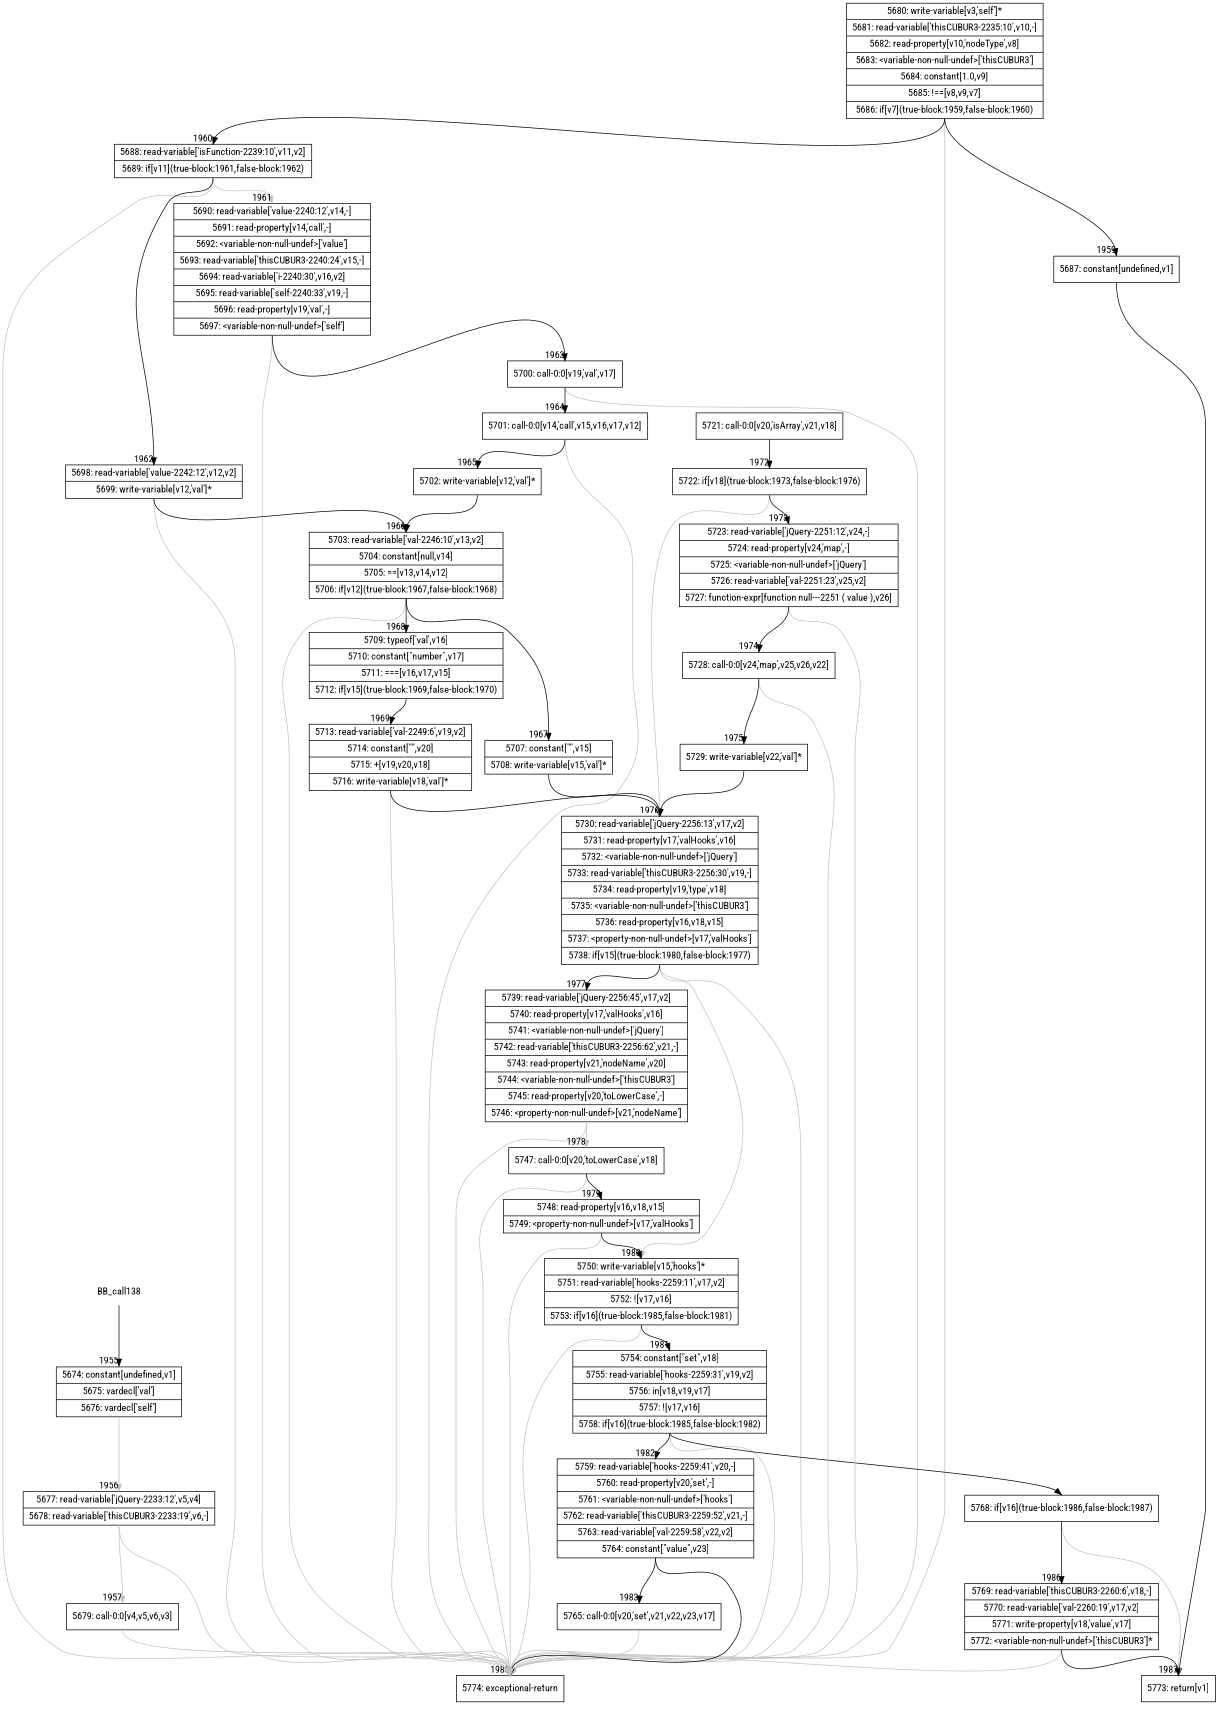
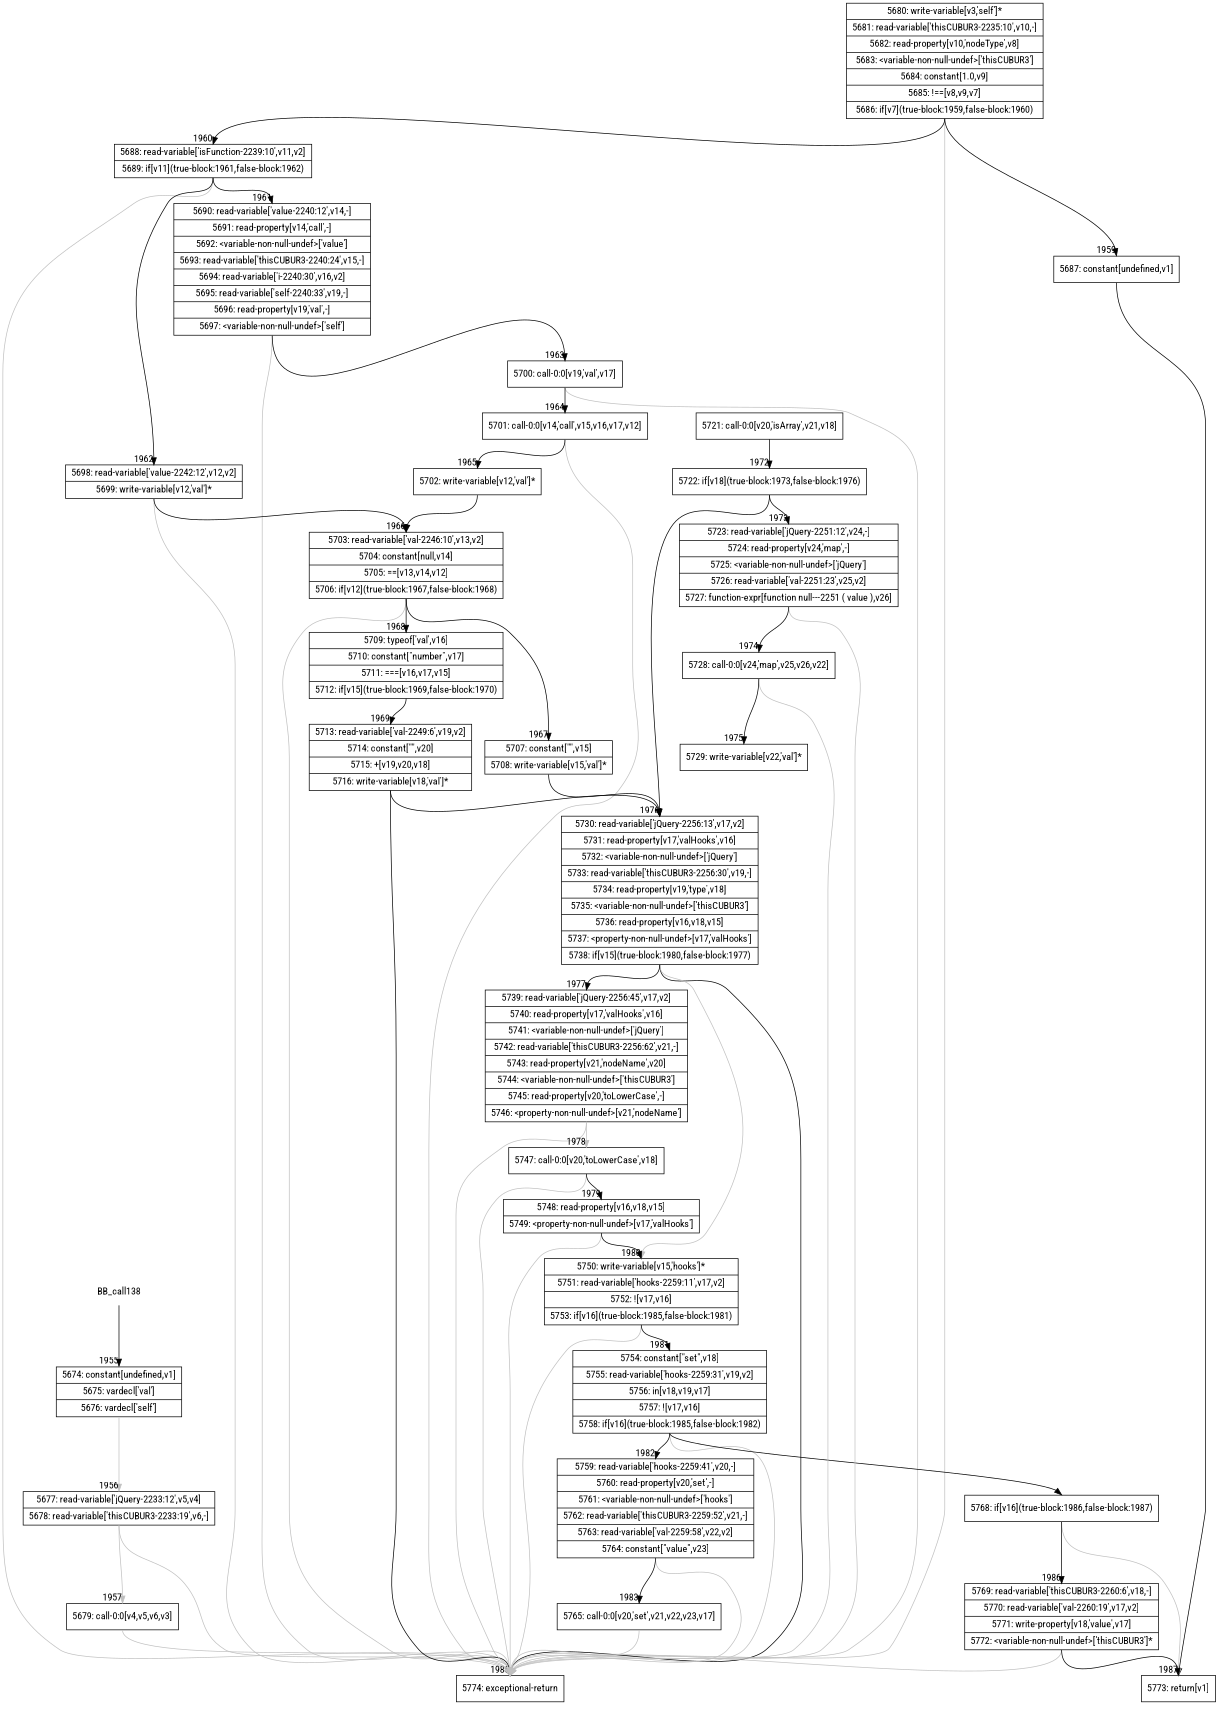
  digraph {
    fontname="Roboto Condensed"
    rankdir=TD
    node [fontname="Roboto Condensed" shape=record]
    edge [fontname="Roboto Condensed" headport=n tailport=s]
    n1 [label=BB_call138 shape=none]
    n2 [label="{5674: constant[undefined,v1]|5675: vardecl['val']|5676: vardecl['self']}"]
    n3 [label="{5677: read-variable['jQuery-2233:12',v5,v4]|5678: read-variable['thisCUBUR3-2233:19',v6,-]}"]
    n4 [label="{5679: call-0:0[v4,v5,v6,v3]}"]
    n5 [label="{5774: exceptional-return}"]
    n6 [label="{5680: write-variable[v3,'self']*|5681: read-variable['thisCUBUR3-2235:10',v10,-]|5682: read-property[v10,'nodeType',v8]|5683: \<variable-non-null-undef\>['thisCUBUR3']|5684: constant[1.0,v9]|5685: !==[v8,v9,v7]|5686: if[v7](true-block:1959,false-block:1960)}"]
    n7 [label="{5687: constant[undefined,v1]}"]
    n8 [label="{5688: read-variable['isFunction-2239:10',v11,v2]|5689: if[v11](true-block:1961,false-block:1962)}"]
    n9 [label="{5773: return[v1]}"]
    n10 [label="{5690: read-variable['value-2240:12',v14,-]|5691: read-property[v14,'call',-]|5692: \<variable-non-null-undef\>['value']|5693: read-variable['thisCUBUR3-2240:24',v15,-]|5694: read-variable['i-2240:30',v16,v2]|5695: read-variable['self-2240:33',v19,-]|5696: read-property[v19,'val',-]|5697: \<variable-non-null-undef\>['self']}"]
    n11 [label="{5698: read-variable['value-2242:12',v12,v2]|5699: write-variable[v12,'val']*}"]
    n12 [label="{5700: call-0:0[v19,'val',v17]}"]
    n13 [label="{5703: read-variable['val-2246:10',v13,v2]|5704: constant[null,v14]|5705: ==[v13,v14,v12]|5706: if[v12](true-block:1967,false-block:1968)}"]
    n14 [label="{5701: call-0:0[v14,'call',v15,v16,v17,v12]}"]
    n15 [label="{5707: constant[\"\",v15]|5708: write-variable[v15,'val']*}"]
    n16 [label="{5709: typeof['val',v16]|5710: constant[\"number\",v17]|5711: ===[v16,v17,v15]|5712: if[v15](true-block:1969,false-block:1970)}"]
    n17 [label="{5702: write-variable[v12,'val']*}"]
    n18 [label="{5730: read-variable['jQuery-2256:13',v17,v2]|5731: read-property[v17,'valHooks',v16]|5732: \<variable-non-null-undef\>['jQuery']|5733: read-variable['thisCUBUR3-2256:30',v19,-]|5734: read-property[v19,'type',v18]|5735: \<variable-non-null-undef\>['thisCUBUR3']|5736: read-property[v16,v18,v15]|5737: \<property-non-null-undef\>[v17,'valHooks']|5738: if[v15](true-block:1980,false-block:1977)}"]
    n19 [label="{5713: read-variable['val-2249:6',v19,v2]|5714: constant[\"\",v20]|5715: +[v19,v20,v18]|5716: write-variable[v18,'val']*}"]
    n20 [label="{5750: write-variable[v15,'hooks']*|5751: read-variable['hooks-2259:11',v17,v2]|5752: ![v17,v16]|5753: if[v16](true-block:1985,false-block:1981)}"]
    n21 [label="{5739: read-variable['jQuery-2256:45',v17,v2]|5740: read-property[v17,'valHooks',v16]|5741: \<variable-non-null-undef\>['jQuery']|5742: read-variable['thisCUBUR3-2256:62',v21,-]|5743: read-property[v21,'nodeName',v20]|5744: \<variable-non-null-undef\>['thisCUBUR3']|5745: read-property[v20,'toLowerCase',-]|5746: \<property-non-null-undef\>[v21,'nodeName']}"]
    n22 [label="{5754: constant[\"set\",v18]|5755: read-variable['hooks-2259:31',v19,v2]|5756: in[v18,v19,v17]|5757: ![v17,v16]|5758: if[v16](true-block:1985,false-block:1982)}"]
    n23 [label="{5747: call-0:0[v20,'toLowerCase',v18]}"]
    n24 [label="{5721: call-0:0[v20,'isArray',v21,v18]}"]
    n25 [label="{5722: if[v18](true-block:1973,false-block:1976)}"]
    n26 [label="{5723: read-variable['jQuery-2251:12',v24,-]|5724: read-property[v24,'map',-]|5725: \<variable-non-null-undef\>['jQuery']|5726: read-variable['val-2251:23',v25,v2]|5727: function-expr[function null---2251 ( value ),v26]}"]
    n27 [label="{5728: call-0:0[v24,'map',v25,v26,v22]}"]
    n28 [label="{5729: write-variable[v22,'val']*}"]
    n29 [label="{5768: if[v16](true-block:1986,false-block:1987)}"]
    n30 [label="{5769: read-variable['thisCUBUR3-2260:6',v18,-]|5770: read-variable['val-2260:19',v17,v2]|5771: write-property[v18,'value',v17]|5772: \<variable-non-null-undef\>['thisCUBUR3']*}"]
    n31 [label="{5759: read-variable['hooks-2259:41',v20,-]|5760: read-property[v20,'set',-]|5761: \<variable-non-null-undef\>['hooks']|5762: read-variable['thisCUBUR3-2259:52',v21,-]|5763: read-variable['val-2259:58',v22,v2]|5764: constant[\"value\",v23]}"]
    n32 [label="{5748: read-property[v16,v18,v15]|5749: \<property-non-null-undef\>[v17,'valHooks']}"]
    n33 [label="{5765: call-0:0[v20,'set',v21,v22,v23,v17]}"]
    n1 -> n2 [headlabel="    1955"]
    n2 -> n3 [color=gray headlabel="      1956"]
    n3 -> n4 [color=gray headlabel="      1957"]
    n3 -> n5 [color=gray headlabel="      1988"]
    n4 -> n5 [color=gray]
    n6 -> n5 [color=gray]
    n6 -> n7 [headlabel="      1959"]
    n6 -> n8 [headlabel="      1960"]
    n7 -> n9 [headlabel="      1987"]
    n8 -> n5 [color=gray]
-   n8 -> n10 [headlabel="      1961" color=gray]
+   n8 -> n10 [headlabel="      1961"]
    n8 -> n11 [headlabel="      1962"]
    n10 -> n5 [color=gray]
    n10 -> n12 [headlabel="      1963"]
    n11 -> n5 [color=gray]
    n11 -> n13 [headlabel="      1966"]
    n12 -> n5 [color=gray]
    n12 -> n14 [headlabel="      1964"]
    n13 -> n5 [color=gray]
    n13 -> n15 [headlabel="      1967"]
    n13 -> n16 [headlabel="      1968"]
    n14 -> n5 [color=gray]
    n14 -> n17 [headlabel="      1965"]
    n15 -> n18 [headlabel="      1976"]
    n16 -> n19 [headlabel="      1969"]
    n17 -> n13
-   n18 -> n5 [color=gray]
+   n18 -> n5 [color=black]
    n18 -> n20 [color=gray headlabel="      1980"]
    n18 -> n21 [headlabel="      1977"]
-   n19 -> n5 [color=gray]
+   n19 -> n5 [color=black]
    n19 -> n18
    n20 -> n5 [color=gray]
    n20 -> n22 [headlabel="      1981"]
    n21 -> n5 [color=gray]
    n21 -> n23 [color=gray headlabel="      1978"]
    n22 -> n5 [color=gray]
    n22 -> n29
    n22 -> n31 [headlabel="      1982"]
    n23 -> n5 [color=gray]
    n23 -> n32 [headlabel="      1979"]
    n24 -> n25 [headlabel="      1972"]
-   n25 -> n18 [color=gray]
+   n25 -> n18
    n25 -> n26 [headlabel="      1973"]
    n26 -> n5 [color=gray]
    n26 -> n27 [headlabel="      1974"]
    n27 -> n5 [color=gray]
    n27 -> n28 [headlabel="      1975"]
-   n28 -> n18
    n29 -> n9 [color=gray]
    n29 -> n30 [headlabel="      1986"]
    n30 -> n5 [color=gray]
    n30 -> n9
-   n31 -> n5 [color=black]
+   n31 -> n5 [color=gray]
    n31 -> n33 [headlabel="      1983"]
    n32 -> n5 [color=gray]
    n32 -> n20
    n33 -> n5 [color=gray]
  }
